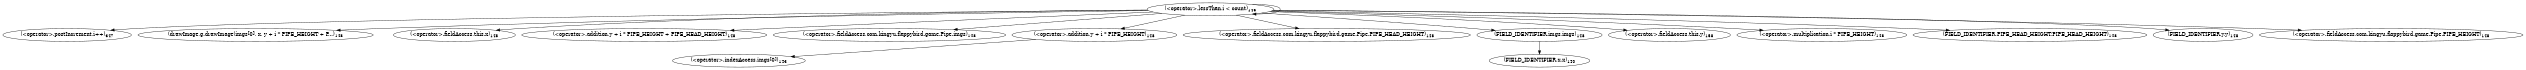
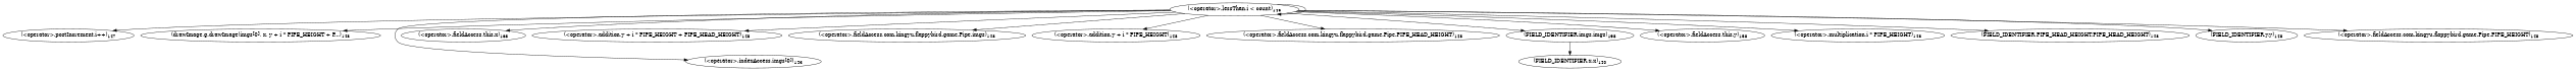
  digraph {
    n1 [label=<(&lt;operator&gt;.lessThan,i &lt; count)<SUB>145</SUB>>]
-   n2 [label=<(&lt;operator&gt;.postIncrement,i++)<SUB>347</SUB>>]
+   n2 [label=<(&lt;operator&gt;.postIncrement,i++)<SUB>147</SUB>>]
    n3 [label=<(drawImage,g.drawImage(imgs[0], x, y + i * PIPE_HEIGHT + P...)<SUB>148</SUB>>]
    n4 [label=<(&lt;operator&gt;.indexAccess,imgs[0])<SUB>143</SUB>>]
-   n5 [label=<(&lt;operator&gt;.fieldAccess,this.x)<SUB>148</SUB>>]
+   n5 [label=<(&lt;operator&gt;.fieldAccess,this.x)<SUB>168</SUB>>]
    n6 [label=<(&lt;operator&gt;.addition,y + i * PIPE_HEIGHT + PIPE_HEAD_HEIGHT)<SUB>148</SUB>>]
    n7 [label=<(&lt;operator&gt;.fieldAccess,com.kingyu.flappybird.game.Pipe.imgs)<SUB>148</SUB>>]
    n8 [label=<(&lt;operator&gt;.addition,y + i * PIPE_HEIGHT)<SUB>148</SUB>>]
    n9 [label=<(&lt;operator&gt;.fieldAccess,com.kingyu.flappybird.game.Pipe.PIPE_HEAD_HEIGHT)<SUB>148</SUB>>]
-   n10 [label=<(FIELD_IDENTIFIER,imgs,imgs)<SUB>148</SUB>>]
+   n10 [label=<(FIELD_IDENTIFIER,imgs,imgs)<SUB>198</SUB>>]
    n11 [label=<(&lt;operator&gt;.fieldAccess,this.y)<SUB>158</SUB>>]
    n12 [label=<(&lt;operator&gt;.multiplication,i * PIPE_HEIGHT)<SUB>148</SUB>>]
    n13 [label=<(FIELD_IDENTIFIER,PIPE_HEAD_HEIGHT,PIPE_HEAD_HEIGHT)<SUB>148</SUB>>]
    n14 [label=<(FIELD_IDENTIFIER,y,y)<SUB>148</SUB>>]
    n15 [label=<(&lt;operator&gt;.fieldAccess,com.kingyu.flappybird.game.Pipe.PIPE_HEIGHT)<SUB>148</SUB>>]
    n16 [label=<(FIELD_IDENTIFIER,x,x)<SUB>140</SUB>>]
    n1 -> n1
    n1 -> n2
    n1 -> n3
-   n8 -> n4
+   n1 -> n4
    n1 -> n5
    n1 -> n6
    n1 -> n7
    n1 -> n8
    n1 -> n9
    n1 -> n10
    n1 -> n11
    n1 -> n12
    n1 -> n13
    n1 -> n14
    n1 -> n15
    n10 -> n16
  }
